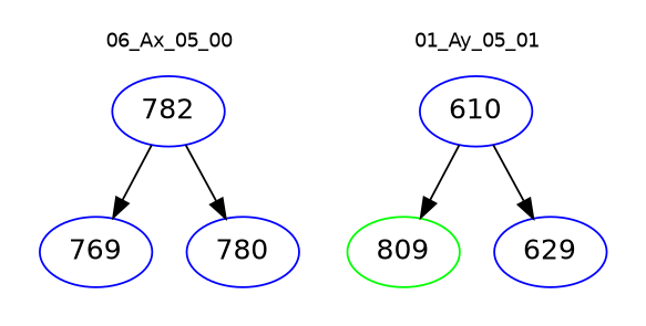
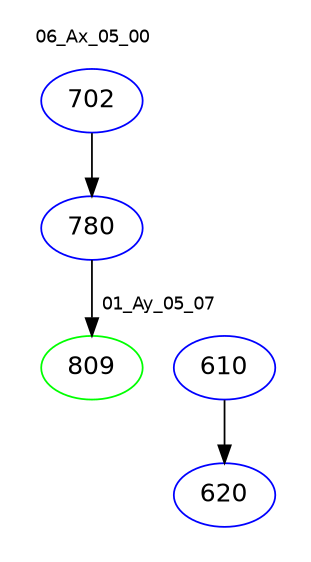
  digraph {
    fontname="DejaVu Sans"
    node [color=blue fontname="DejaVu Sans"]
    edge [color=black fontname="DejaVu Sans"]
-   n1 [label=782]
-   n2 [label=769]
+   n1 [label=702]
    n3 [label=780]
    n4 [label=610]
    n5 [color=green label=809]
-   n6 [label=629]
+   n6 [label=620]
    subgraph cluster_1 {
      color=white
      fontsize=10
      label="06_Ax_05_00"
      n1
-     n2
      n3
    }
    subgraph cluster_2 {
      color=white
      fontsize=10
-     label="01_Ay_05_01"
+     label="01_Ay_05_07"
      n4
      n5
      n6
    }
-   n1 -> n2
    n1 -> n3
-   n4 -> n5
+   n3 -> n5
    n4 -> n6
  }
